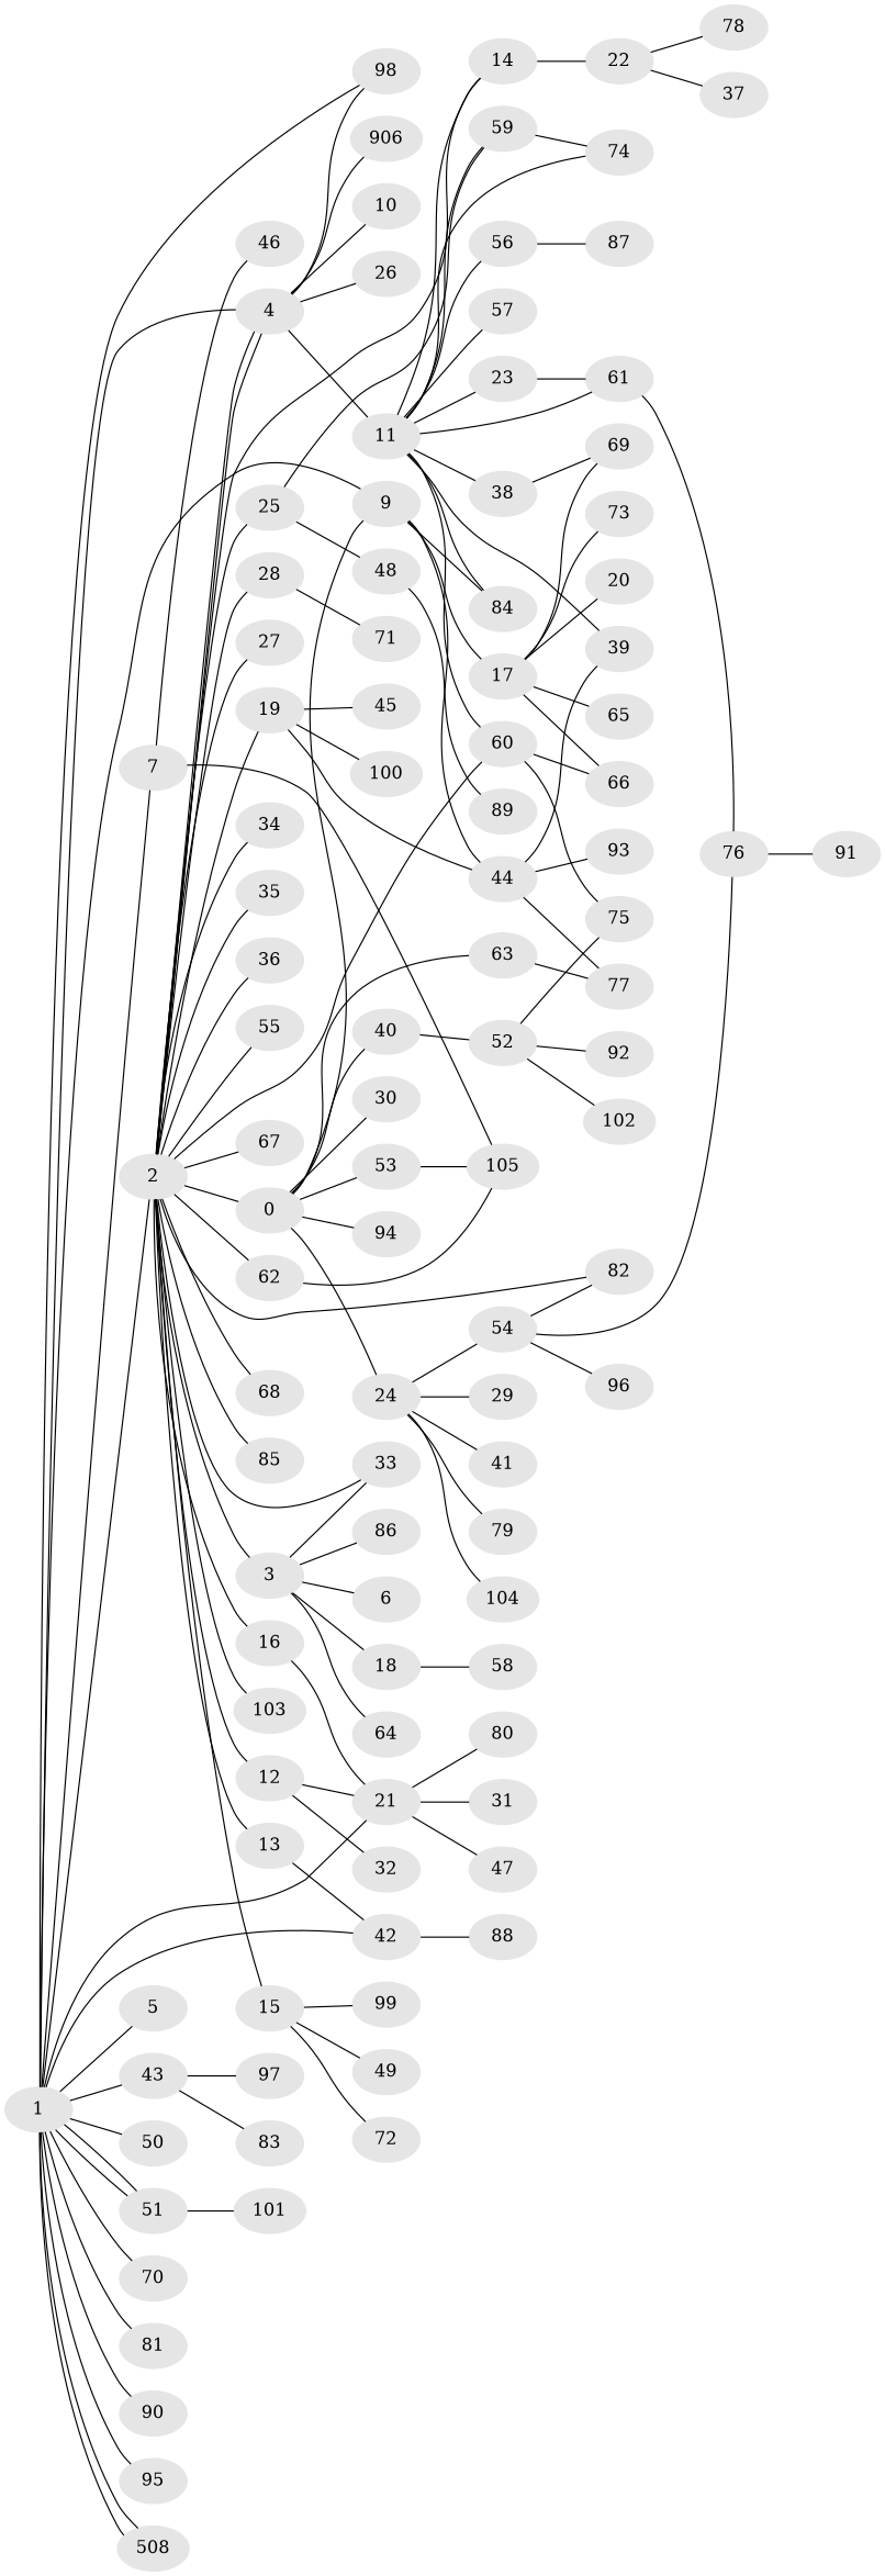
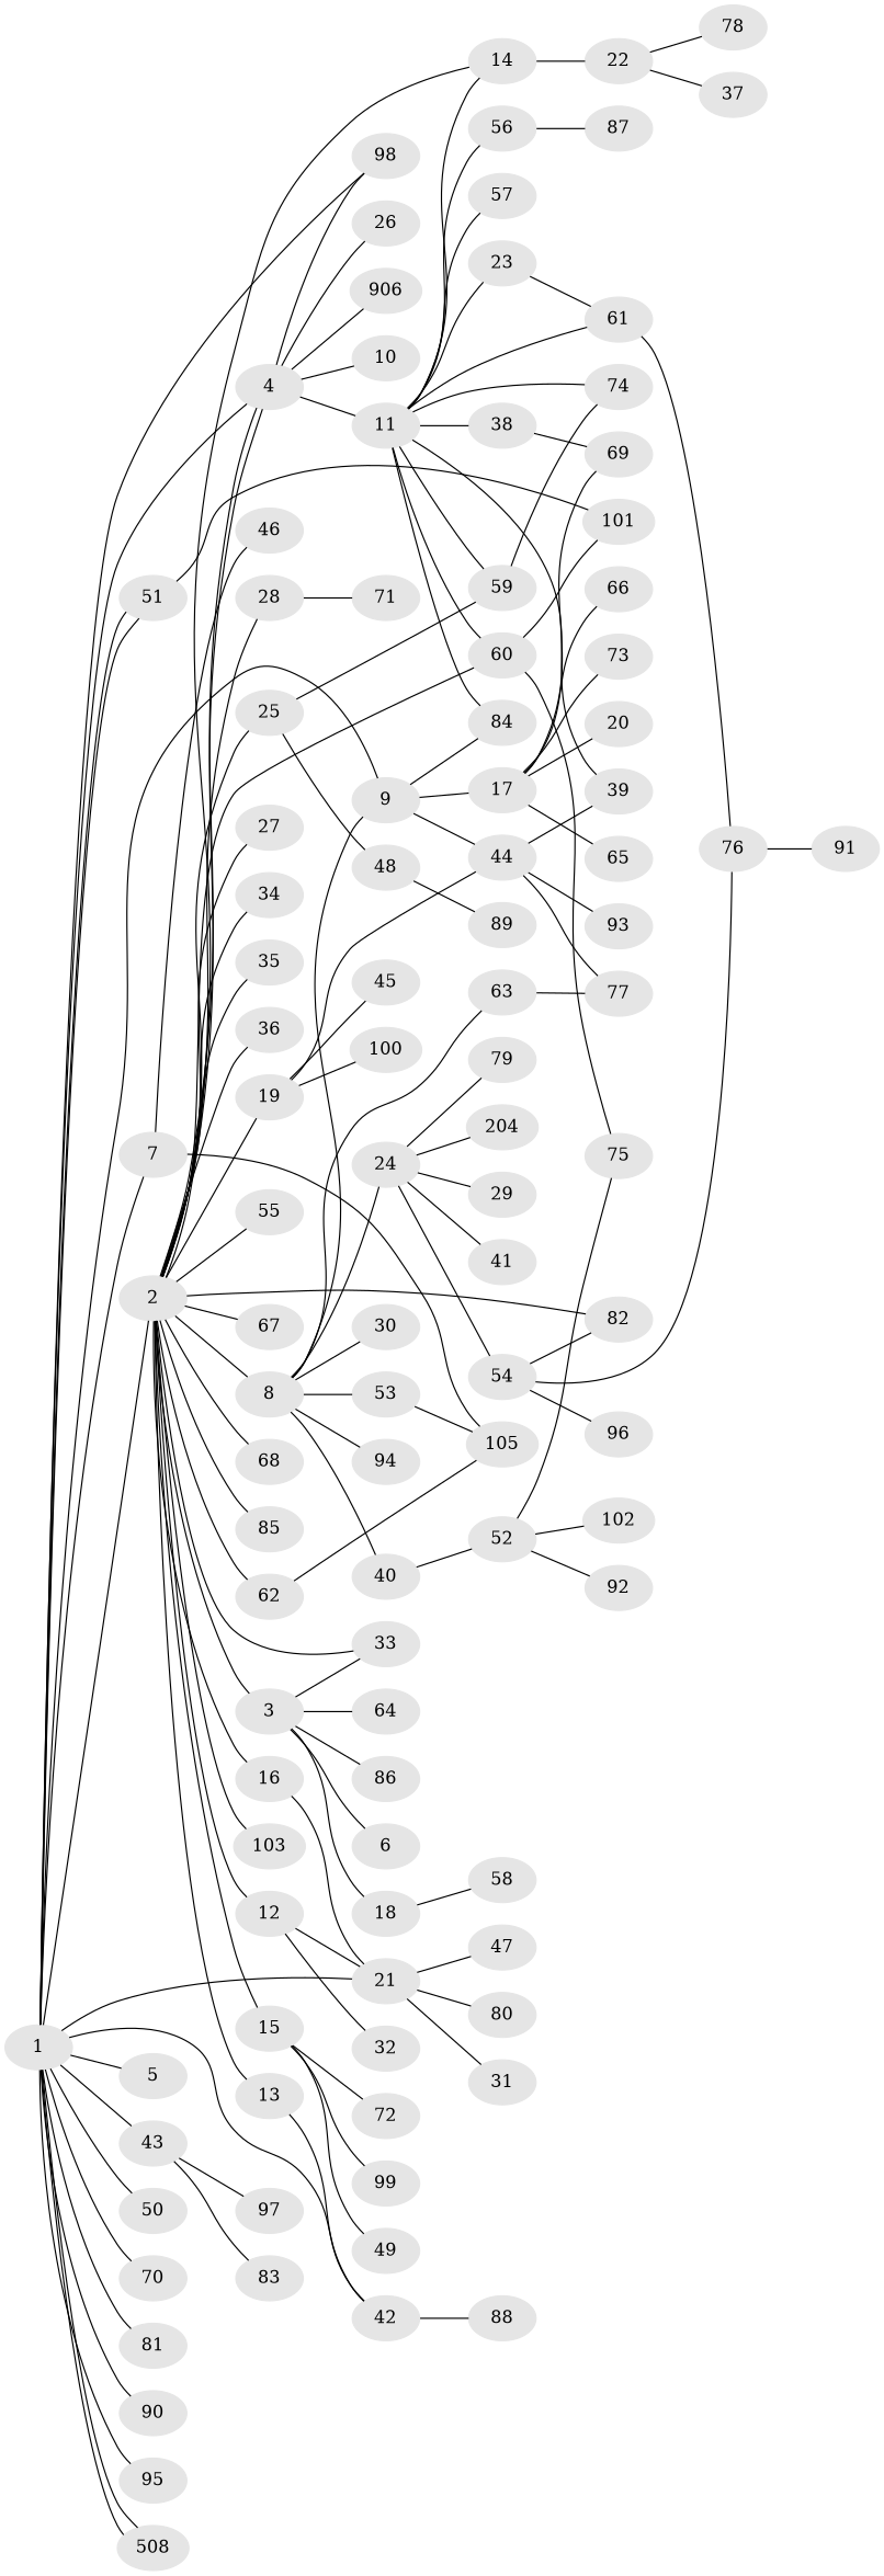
  graph {
    rankdir=LR
    node [color=gray90 style=filled]
    1
    2
    4
    5
    7
    9
    21
    42
    43
    50
    51
    70
    81
    90
    95
    98
    n17 [label=508]
    3
-   8 [label=0]
+   8
    12
    13
    14
    15
    16
    19
    25
    27
    28
    33
    34
    35
    36
    55
    60
    62
    67
    68
    82
    85
    103
    10
    11
    26
    n44 [label=906]
    46
    105
    17
    44
    84
    31
    47
    80
    88
    83
    97
    101
    6
    18
    64
    86
    40
    24
    30
    53
    63
    94
    32
    22
    49
    72
    99
    45
    100
    59
    48
    71
    52
    54
    76
    96
    75
    58
    23
    38
    39
    56
    57
    61
    74
    29
    41
    79
-   104
+   104 [label=204]
    77
    20
    65
    66
    69
    73
    93
    87
    37
    78
    89
    92
    102
    91
    1 -- 2
    1 -- 4
    1 -- 5
    1 -- 7
    1 -- 9
    1 -- 21
    1 -- 42
    1 -- 43
    1 -- 50
    1 -- 51
    1 -- 51
    1 -- 70
    1 -- 81
    1 -- 90
    1 -- 95
    1 -- 98
    1 -- n17
    1 -- n17
    2 -- 4
    2 -- 4
    2 -- 3
    2 -- 8
    2 -- 12
    2 -- 13
    2 -- 14
    2 -- 15
    2 -- 16
    2 -- 19
    2 -- 25
    2 -- 27
    2 -- 28
    2 -- 33
    2 -- 34
    2 -- 35
    2 -- 36
    2 -- 55
    2 -- 60
    2 -- 62
    2 -- 67
    2 -- 68
    2 -- 82
    2 -- 85
    2 -- 103
    4 -- 98
    4 -- 10
    4 -- 11
    4 -- 26
    4 -- n44
    7 -- 46
    7 -- 105
    9 -- 17
    9 -- 44
    9 -- 84
    21 -- 31
    21 -- 47
    21 -- 80
    42 -- 88
    43 -- 83
    43 -- 97
    51 -- 101
    3 -- 33
    3 -- 6
    3 -- 18
    3 -- 64
    3 -- 86
    8 -- 9
    8 -- 40
    8 -- 24
    8 -- 30
    8 -- 53
    8 -- 63
    8 -- 94
    12 -- 21
    12 -- 32
    13 -- 42
    14 -- 22
    15 -- 49
    15 -- 72
    15 -- 99
    16 -- 21
    19 -- 44
    19 -- 45
    19 -- 100
    25 -- 59
    25 -- 48
    28 -- 71
-   60 -- 66
+   60 -- 101
    60 -- 75
    62 -- 105
    11 -- 14
    11 -- 60
    11 -- 84
    11 -- 59
    11 -- 23
    11 -- 38
    11 -- 39
    11 -- 56
    11 -- 57
    11 -- 61
    11 -- 74
    17 -- 20
    17 -- 65
    17 -- 66
    17 -- 69
    17 -- 73
    44 -- 39
    44 -- 77
    44 -- 93
    18 -- 58
    40 -- 52
    24 -- 54
    24 -- 29
    24 -- 41
    24 -- 79
    24 -- 104
    53 -- 105
    63 -- 77
    22 -- 37
    22 -- 78
    59 -- 74
    48 -- 89
    52 -- 75
    52 -- 92
    52 -- 102
    54 -- 82
    54 -- 76
    54 -- 96
    76 -- 91
    23 -- 61
    38 -- 69
    56 -- 87
    61 -- 76
  }
